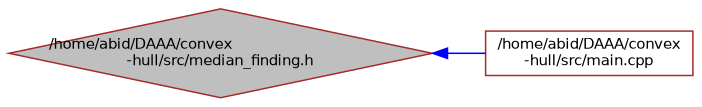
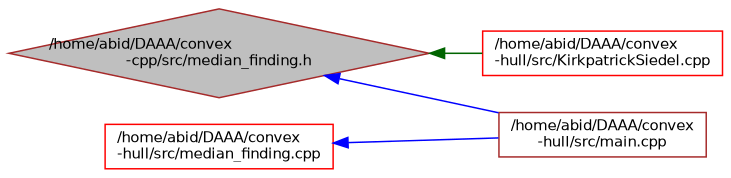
  digraph {
    rankdir=LR
    node [color=brown fillcolor=white fontname=Helvetica fontsize=10 shape=box style=filled]
    edge [color=blue dir=back fontname=Helvetica fontsize=10 labelfontname=Helvetica labelfontsize=10 style=solid]
-   n1 [fillcolor=grey75 fontcolor=black height=0.2 label="/home/abid/DAAA/convex\l-hull/src/median_finding.h" shape=diamond width=0.4]
+   n1 [fillcolor=grey75 fontcolor=black height=0.2 label="/home/abid/DAAA/convex\l-cpp/src/median_finding.h" shape=diamond width=0.4]
+   n2 [color=red height=0.2 label="/home/abid/DAAA/convex\l-hull/src/KirkpatrickSiedel.cpp" width=0.4]
    n3 [height=0.2 label="/home/abid/DAAA/convex\l-hull/src/main.cpp" width=0.4]
+   n4 [color=red height=0.2 label="/home/abid/DAAA/convex\l-hull/src/median_finding.cpp" width=0.4]
+   n1 -> n2 [color=darkgreen]
    n1 -> n3
+   n4 -> n3
  }
